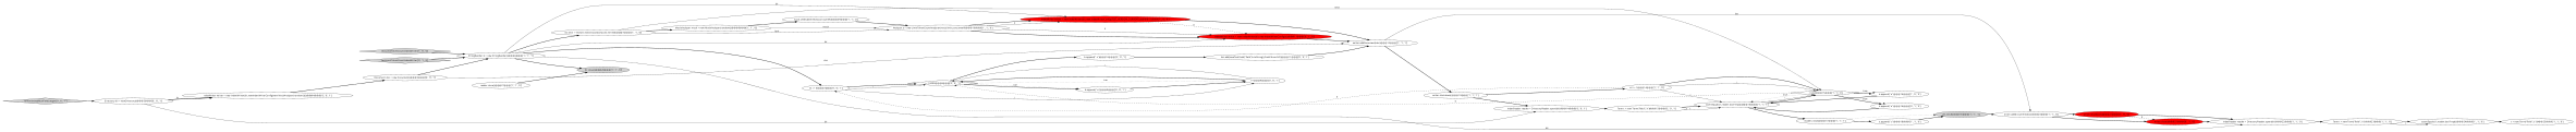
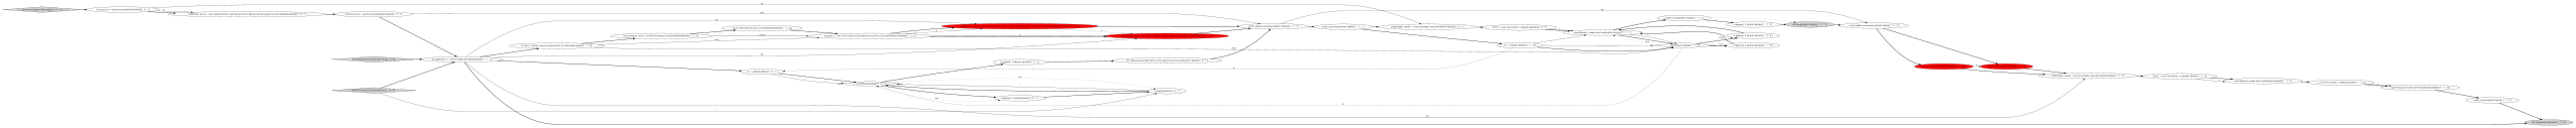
  digraph {
    fontname="Open Sans"
    rankdir=LR
    node [fillcolor=white fontname="Open Sans" shape=ellipse style=filled]
    edge [fontname="Open Sans" style=bold]
    n1 [label="b.append(\" z\")@@@18@@@['1', '1', '0']"]
    n2 [fillcolor=lightgray label="dir.close()@@@18@@@['1', '1', '1']"]
    n3 [label="writer.addDocument(doc)@@@20@@@['1', '1', '0']"]
    n4 [fillcolor=red label="writer.close()@@@21@@@['0', '1', '0']"]
    n5 [label="IndexReader reader = DirectoryReader.open(dir)@@@22@@@['1', '1', '0']"]
    n6 [label="Term t = new Term(\"field\",\"x\")@@@23@@@['1', '1', '0']"]
    n7 [label="i < 10000@@@8@@@['0', '0', '1']" shape=diamond]
    n8 [label="i++@@@9@@@['0', '0', '1']"]
    n9 [label="b.append(\" x\")@@@10@@@['0', '0', '1']"]
    n10 [label="b.append(\" a\")@@@9@@@['0', '0', '1']"]
    n11 [label="doc.add(newTextField(\"field\",b.toString(),Field.Store.NO))@@@11@@@['0', '0', '1']"]
    n12 [label="reader.close()@@@27@@@['1', '1', '0']"]
    n13 [fillcolor=lightgray label="dir.close()@@@28@@@['1', '1', '0']"]
    n14 [label="reader.close()@@@17@@@['1', '1', '1']"]
    n15 [label="Term t = new Term(\"field\",\"x\")@@@15@@@['0', '0', '1']"]
    n16 [label="assertEquals(1,reader.docFreq(t))@@@16@@@['1', '1', '1']"]
    n17 [label="i < limit@@@15@@@['1', '1', '0']" shape=diamond]
    n18 [label="assertEquals(1,reader.docFreq(t))@@@24@@@['1', '1', '0']"]
    n19 [label="t = new Term(\"field\",\"z\")@@@25@@@['1', '1', '0']"]
+   n20 [label="assertEquals(0,reader.docFreq(t))@@@26@@@['1', '1', '0']"]
    n21 [fillcolor=lightgray label="testLimitTokenCountIndexWriter['1', '0', '0']" shape=diamond]
    n22 [label="StringBuilder b = new StringBuilder()@@@6@@@['1', '1', '1']"]
    n23 [label="int i = 0@@@7@@@['0', '0', '1']"]
    n24 [fillcolor=red label="IndexWriter writer = new IndexWriter(dir,new IndexWriterConfig(a))@@@11@@@['0', '1', '0']"]
    n25 [fillcolor=red label="IndexWriter writer = new IndexWriter(dir,new IndexWriterConfig(TEST_VERSION_CURRENT,a))@@@11@@@['1', '0', '0']"]
    n26 [label="int limit = TestUtil.nextInt(random(),50,101000)@@@7@@@['1', '1', '0']"]
    n27 [label="b.append(\" a\")@@@16@@@['0', '1', '0']"]
    n28 [label="b.append(\" a\")@@@16@@@['1', '0', '0']"]
    n29 [label="int i = 1@@@14@@@['1', '1', '0']"]
    n30 [label="IndexWriter writer = new IndexWriter(dir,newIndexWriterConfig(new MockAnalyzer(random())))@@@4@@@['0', '0', '1']"]
    n31 [label="Document doc = new Document()@@@5@@@['0', '0', '1']"]
    n32 [label="writer.addDocument(doc)@@@12@@@['1', '1', '1']"]
    n33 [fillcolor=red label="writer.shutdown()@@@21@@@['1', '0', '0']"]
    n34 [label="writer.shutdown()@@@13@@@['1', '1', '1']"]
    n35 [label="MockAnalyzer mock = new MockAnalyzer(random())@@@8@@@['1', '1', '0']"]
    n36 [label="Analyzer a = new LimitTokenCountAnalyzer(mock,limit,consumeAll)@@@10@@@['1', '1', '0']"]
    n37 [label="mock.setEnableChecks(consumeAll)@@@9@@@['1', '1', '0']"]
    n38 [label="Directory dir = newDirectory()@@@3@@@['0', '0', '1']"]
    n39 [label="IndexReader reader = DirectoryReader.open(dir)@@@14@@@['0', '0', '1']"]
    n40 [fillcolor=lightgray label="testLimitTokenCountIndexWriter['0', '1', '0']" shape=diamond]
    n41 [fillcolor=lightgray label="testUnlimitedMaxFieldLength['0', '0', '1']" shape=diamond]
    n1 -> n2
    n2 -> n3
    n3 -> n4
    n3 -> n33
    n4 -> n5
    n5 -> n6
    n6 -> n18
    n6 -> n18 [label=t style=solid]
    n7 -> n8 [label=true style=dotted]
    n7 -> n9
    n7 -> n10 [label=true style=dotted]
    n7 -> n10
    n8 -> n7 [label=i style=solid]
    n8 -> n7
    n9 -> n11
    n10 -> n8
    n11 -> n32
    n12 -> n13
    n14 -> n1
    n14 -> n2 [style=dotted]
    n15 -> n16
    n15 -> n16 [label=t style=solid]
    n16 -> n14
    n16 -> n17 [label=i style=solid]
    n16 -> n17
    n17 -> n7 [label=0 style=dashed]
    n17 -> n16 [label=true style=dotted]
    n17 -> n27 [label=true style=dotted]
    n17 -> n27
    n17 -> n28 [label=true style=dotted]
    n17 -> n28
    n18 -> n19
+   n19 -> n20 [label=t style=solid]
+   n19 -> n20
+   n20 -> n12
    n21 -> n22
    n22 -> n5 [label=dir style=solid]
    n22 -> n13
    n22 -> n23
    n22 -> n24 [label=dir style=solid]
    n22 -> n25 [label=dir style=solid]
    n22 -> n26
    n23 -> n7 [label=i style=solid]
    n23 -> n7
-   n23 -> n8 [label=i style=solid]
+   n21 -> n8 [label=i style=solid]
    n24 -> n32
    n25 -> n24 [label=0 style=dashed]
    n25 -> n32
    n26 -> n17 [label=limit style=solid]
    n26 -> n35
    n26 -> n36 [label=limit style=solid]
    n27 -> n16
    n28 -> n16
    n29 -> n16 [label=i style=solid]
    n29 -> n17
    n29 -> n17 [label=i style=solid]
    n29 -> n23 [label=0 style=dashed]
    n30 -> n31
    n31 -> n22
    n31 -> n32 [label=doc style=solid]
    n32 -> n3 [label=doc style=solid]
    n32 -> n34
    n33 -> n4 [label=0 style=dashed]
    n33 -> n5
    n34 -> n29
    n34 -> n39
    n35 -> n36 [label=mock style=solid]
    n35 -> n37
    n36 -> n24 [label=a style=solid]
    n36 -> n24
    n36 -> n25 [label=a style=solid]
    n36 -> n25
    n37 -> n36
    n38 -> n30
    n38 -> n30 [label=dir style=solid]
    n38 -> n39 [label=dir style=solid]
    n39 -> n15
    n40 -> n22
    n41 -> n38
  }
